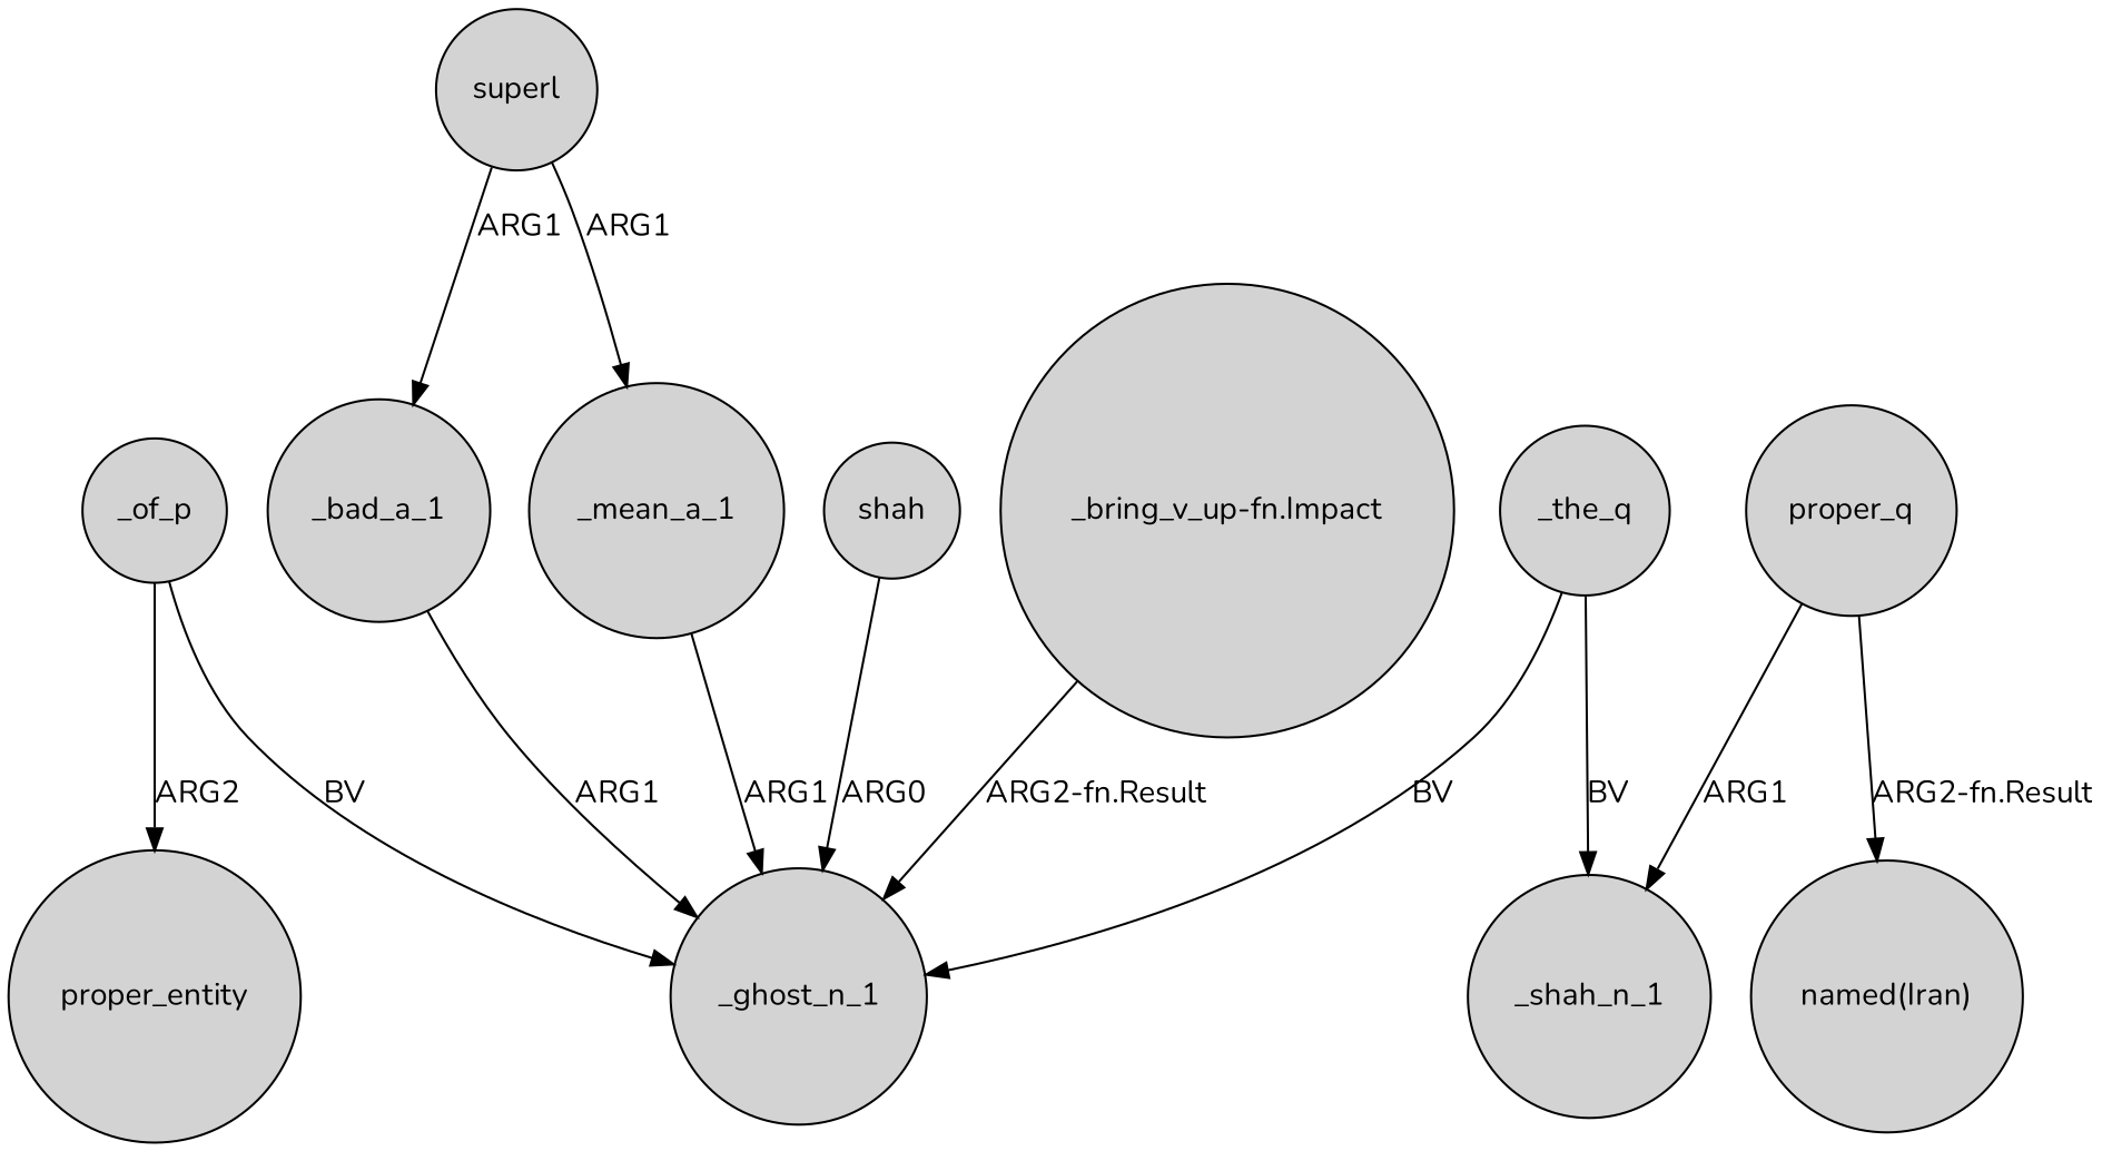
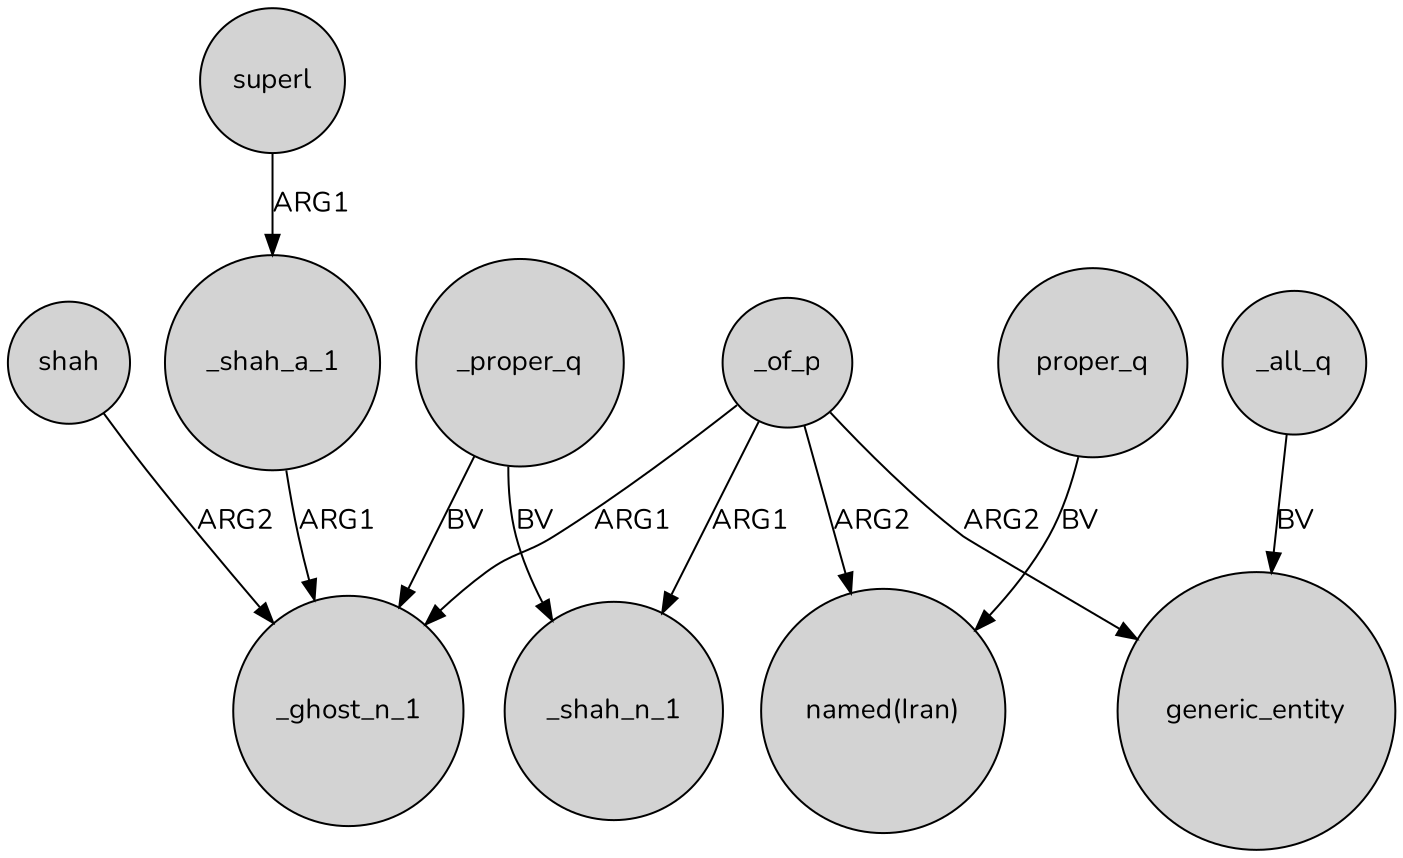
  digraph {
    fontname=Nunito
    node [fontname=Nunito shape=circle style=filled]
    edge [fontname=Nunito]
    superl
-   _mean_a_1
-   _bad_a_1
+   _mean_a_1 [label=_shah_a_1]
    _ghost_n_1
    proper_q
    "named(Iran)"
    _of_p
    _shah_n_1
-   generic_entity [label=proper_entity]
-   _the_q
+   generic_entity
+   _the_q [label=_proper_q]
    n11 [label=shah]
-   "_bring_v_up-fn.Impact"
+   _all_q
    superl -> _mean_a_1 [label=ARG1]
-   superl -> _bad_a_1 [label=ARG1]
    _mean_a_1 -> _ghost_n_1 [label=ARG1]
-   _bad_a_1 -> _ghost_n_1 [label=ARG1]
-   proper_q -> "named(Iran)" [label="ARG2-fn.Result"]
-   _of_p -> _ghost_n_1 [label=BV]
-   proper_q -> _shah_n_1 [label=ARG1]
+   proper_q -> "named(Iran)" [label=BV]
+   _of_p -> _ghost_n_1 [label=ARG1]
+   _of_p -> "named(Iran)" [label=ARG2]
+   _of_p -> _shah_n_1 [label=ARG1]
    _of_p -> generic_entity [label=ARG2]
    _the_q -> _ghost_n_1 [label=BV]
    _the_q -> _shah_n_1 [label=BV]
-   n11 -> _ghost_n_1 [label=ARG0]
-   "_bring_v_up-fn.Impact" -> _ghost_n_1 [label="ARG2-fn.Result"]
+   n11 -> _ghost_n_1 [label=ARG2]
+   _all_q -> generic_entity [label=BV]
  }
